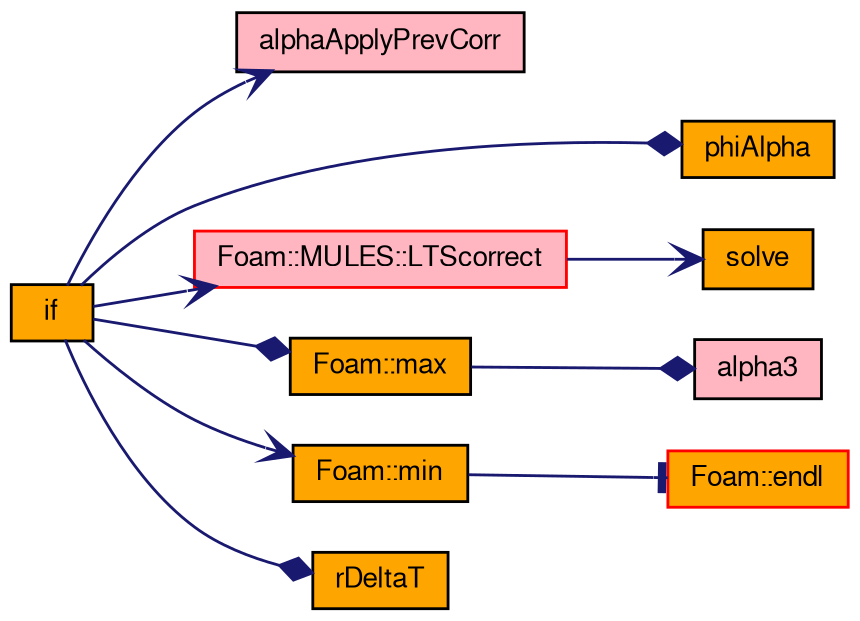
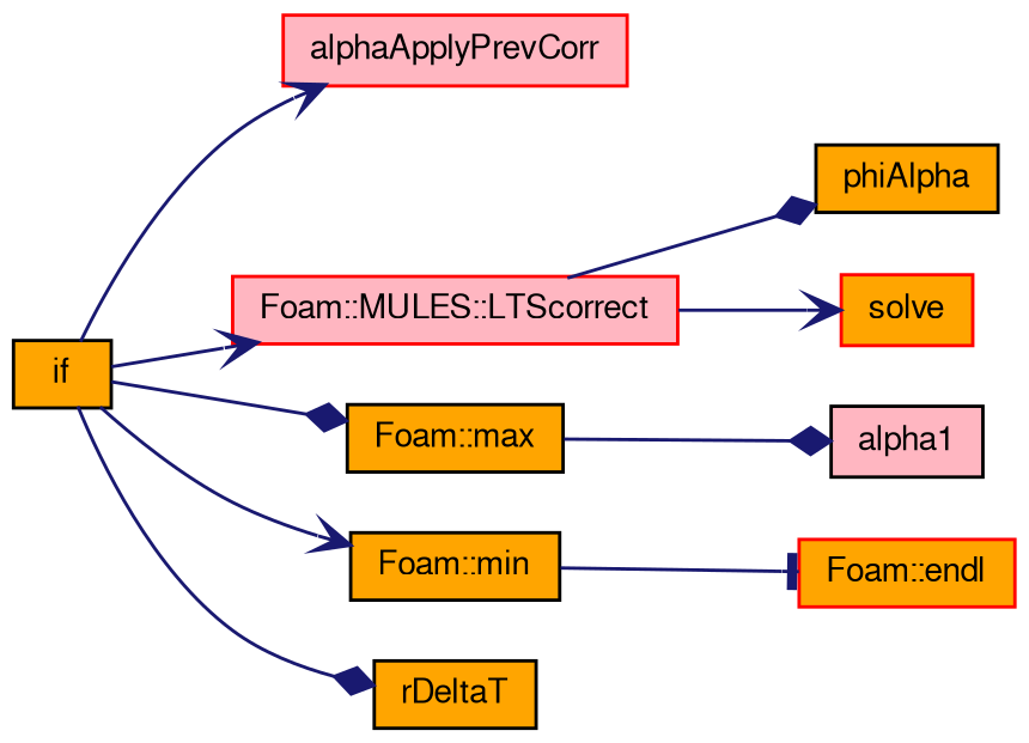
  digraph {
    rankdir=LR
    node [color=black fillcolor=orange fontname=FreeSans fontsize=10 shape=record style=filled]
    edge [arrowhead=vee color=midnightblue fontname=FreeSans fontsize=10 labelfontname=FreeSans labelfontsize=10 style=solid]
    n1 [fontcolor=black height=0.2 label=if width=0.4]
-   n2 [fillcolor=lightpink height=0.2 label=alphaApplyPrevCorr width=0.4]
+   n2 [color=red fillcolor=lightpink height=0.2 label=alphaApplyPrevCorr width=0.4]
    n3 [color=red fillcolor=lightpink height=0.2 label="Foam::MULES::LTScorrect" width=0.4]
    n4 [height=0.2 label="Foam::max" width=0.4]
    n5 [height=0.2 label="Foam::min" width=0.4]
    n6 [height=0.2 label=phiAlpha width=0.4]
    n7 [height=0.2 label=rDeltaT width=0.4]
-   n8 [fillcolor=lightpink height=0.2 label=alpha3 width=0.4]
+   n8 [fillcolor=lightpink height=0.2 label=alpha1 width=0.4]
    n9 [color=red height=0.2 label="Foam::endl" width=0.4]
-   n10 [height=0.2 label=solve width=0.4]
+   n10 [color=red height=0.2 label=solve width=0.4]
    n1 -> n2
    n1 -> n3
    n1 -> n4 [arrowhead=diamond]
    n1 -> n5
-   n1 -> n6 [arrowhead=diamond]
+   n3 -> n6 [arrowhead=diamond]
    n1 -> n7 [arrowhead=diamond]
    n3 -> n10
    n4 -> n8 [arrowhead=diamond]
    n5 -> n9 [arrowhead=tee]
  }
